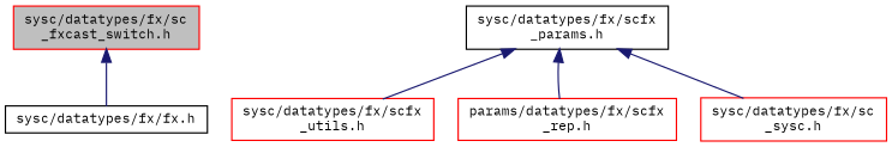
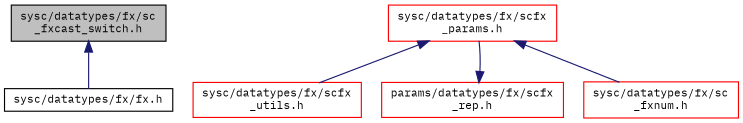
  digraph {
    fontname="IBM Plex Mono"
    node [color=black fillcolor=white fontname="IBM Plex Mono" fontsize=10 shape=record style=filled]
    edge [color=midnightblue dir=back fontname="IBM Plex Mono" fontsize=10 labelfontname=FreeSans labelfontsize=10 style=solid]
-   n1 [color=red fillcolor=grey75 fontcolor=black height=0.2 label="sysc/datatypes/fx/sc\l_fxcast_switch.h" width=0.4]
+   n1 [fillcolor=grey75 fontcolor=black height=0.2 label="sysc/datatypes/fx/sc\l_fxcast_switch.h" width=0.4]
    n2 [height=0.2 label="sysc/datatypes/fx/fx.h" width=0.4]
-   n3 [height=0.2 label="sysc/datatypes/fx/scfx\l_params.h" width=0.4]
+   n3 [color=red height=0.2 label="sysc/datatypes/fx/scfx\l_params.h" width=0.4]
    n4 [color=red height=0.2 label="sysc/datatypes/fx/scfx\l_utils.h" width=0.4]
    n5 [color=red height=0.2 label="params/datatypes/fx/scfx\l_rep.h" width=0.4]
-   n6 [color=red height=0.2 label="sysc/datatypes/fx/sc\l_sysc.h" width=0.4]
+   n6 [color=red height=0.2 label="sysc/datatypes/fx/sc\l_fxnum.h" width=0.4]
    n1 -> n2
    n3 -> n4
-   n3 -> n5
+   n5 -> n3
    n3 -> n6
  }
